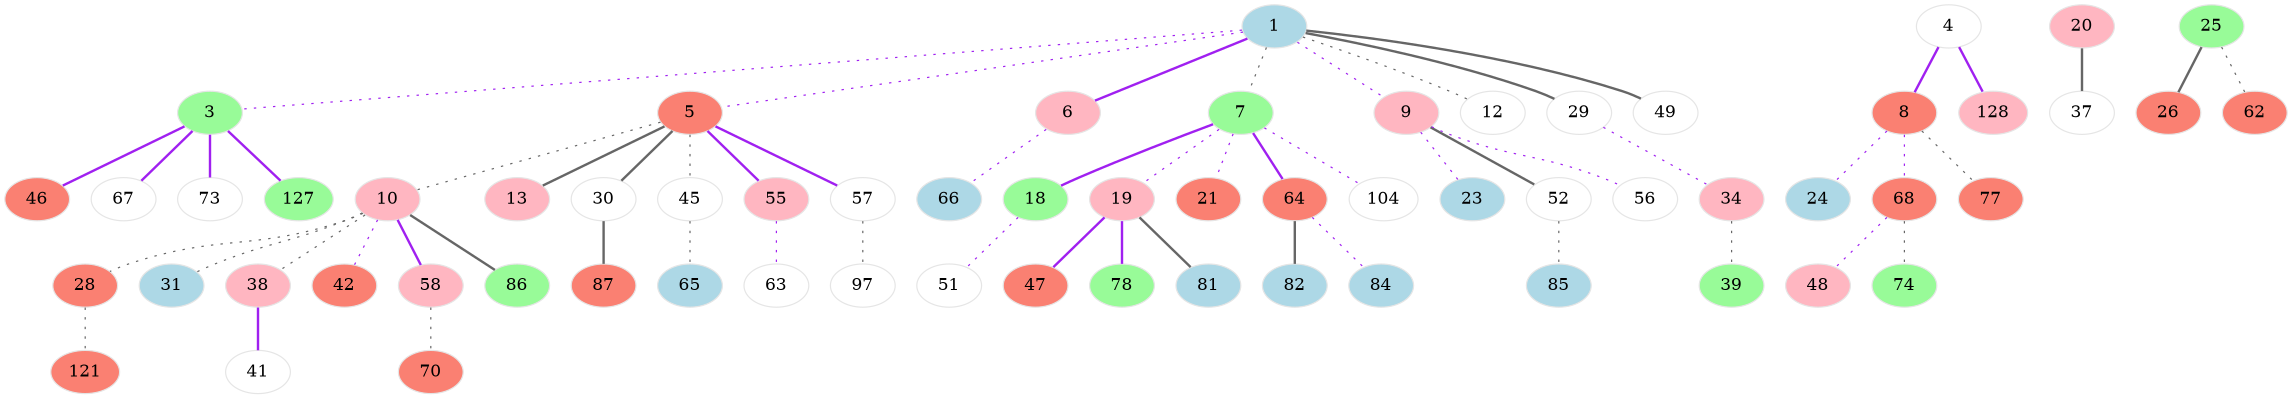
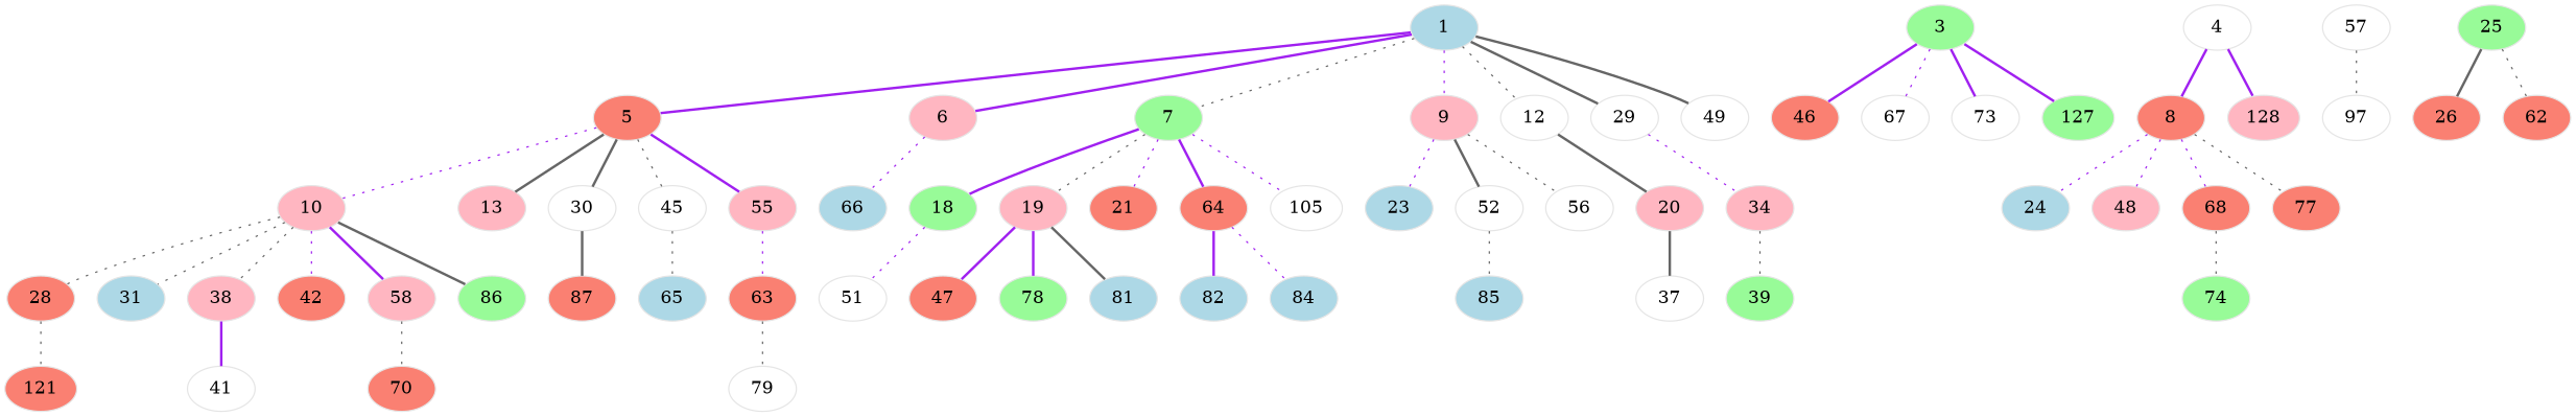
  graph {
    node [color=gray90 fillcolor=white style=filled]
    edge [color=purple style=dotted]
    1 [fillcolor=lightblue super="+2"]
    3 [fillcolor=palegreen]
    5 [fillcolor=salmon super="+17"]
    6 [fillcolor=lightpink super="+14+33+101"]
    7 [fillcolor=palegreen super="+16"]
    9 [fillcolor=lightpink super="+61"]
    12 [super="+54"]
    29 [super="+43+36"]
    49
    46 [fillcolor=salmon]
    67
    73
    127 [fillcolor=palegreen]
    8 [fillcolor=salmon super="+11+40"]
    4
    128 [fillcolor=lightpink]
    10 [fillcolor=lightpink super="+15+22+27+99+80"]
    13 [fillcolor=lightpink super="+119+53"]
    30 [super="+50"]
    45
    55 [fillcolor=lightpink]
    57 [super="+71"]
    66 [fillcolor=lightblue]
    18 [fillcolor=palegreen super="+95+104+35"]
    19 [fillcolor=lightpink super="+76"]
    21 [fillcolor=salmon super="+44"]
    64 [fillcolor=salmon]
-   105 [label=104]
+   105
    23 [fillcolor=lightblue super="+116"]
    52
    56
    20 [fillcolor=lightpink]
    25 [fillcolor=palegreen super="+120+32"]
    26 [fillcolor=salmon]
    62 [fillcolor=salmon super="+89"]
    34 [fillcolor=lightpink]
    24 [fillcolor=lightblue super="+123"]
    48 [fillcolor=lightpink]
    68 [fillcolor=salmon]
    77 [fillcolor=salmon]
    28 [fillcolor=salmon]
    31 [fillcolor=lightblue]
    38 [fillcolor=lightpink super="+106+115+69"]
    42 [fillcolor=salmon super="+59+111+83"]
    58 [fillcolor=lightpink super="+92"]
    86 [fillcolor=palegreen]
    87 [fillcolor=salmon]
    65 [fillcolor=lightblue]
-   63
+   63 [fillcolor=salmon]
    97 [super="+100"]
    51
    47 [fillcolor=salmon super="+107+113"]
    78 [fillcolor=palegreen super="+91"]
    81 [fillcolor=lightblue super="+102"]
    82 [fillcolor=lightblue]
    84 [fillcolor=lightblue super="+112"]
    74 [fillcolor=palegreen]
    85 [fillcolor=lightblue super="+124+103"]
    121 [fillcolor=salmon]
    41
    70 [fillcolor=salmon]
    37 [super="+126"]
    39 [fillcolor=palegreen super="+96+94"]
-   1 -- 3
-   1 -- 5
+   79 [super="+109"]
+   1 -- 5 [style=bold]
    1 -- 6 [style=bold]
    1 -- 7 [color=gray40]
    1 -- 9
    1 -- 12 [color=gray40]
    1 -- 29 [color=gray40 style=bold]
    1 -- 49 [color=gray40 style=bold]
    3 -- 46 [style=bold]
-   3 -- 67 [style=bold]
+   3 -- 67
    3 -- 73 [style=bold]
    3 -- 127 [style=bold]
-   5 -- 10 [color=gray40]
+   5 -- 10
    5 -- 13 [color=gray40 style=bold]
    5 -- 30 [color=gray40 style=bold]
    5 -- 45 [color=gray40]
    5 -- 55 [style=bold]
-   5 -- 57 [style=bold]
    6 -- 66
    7 -- 18 [style=bold]
-   7 -- 19
+   7 -- 19 [color=gray40]
    7 -- 21
    7 -- 64 [style=bold]
    7 -- 105
    9 -- 23
    9 -- 52 [color=gray40 style=bold]
-   9 -- 56
+   9 -- 56 [color=gray40]
+   12 -- 20 [color=gray40 style=bold]
    29 -- 34
    8 -- 24
-   68 -- 48
+   8 -- 48
    8 -- 68
    8 -- 77 [color=gray40]
    4 -- 8 [style=bold]
    4 -- 128 [style=bold]
    10 -- 28 [color=gray40]
    10 -- 31 [color=gray40]
    10 -- 38 [color=gray40]
    10 -- 42
    10 -- 58 [style=bold]
    10 -- 86 [color=gray40 style=bold]
    30 -- 87 [color=gray40 style=bold]
    45 -- 65 [color=gray40]
    55 -- 63
    57 -- 97 [color=gray40]
    18 -- 51
    19 -- 47 [style=bold]
    19 -- 78 [style=bold]
    19 -- 81 [color=gray40 style=bold]
-   64 -- 82 [color=gray40 style=bold]
+   64 -- 82 [style=bold]
    64 -- 84
    52 -- 85 [color=gray40]
    20 -- 37 [color=gray40 style=bold]
    25 -- 26 [color=gray40 style=bold]
    25 -- 62 [color=gray40]
    34 -- 39 [color=gray40]
    68 -- 74 [color=gray40]
    28 -- 121 [color=gray40]
    38 -- 41 [style=bold]
    58 -- 70 [color=gray40]
+   63 -- 79 [color=gray40]
  }
